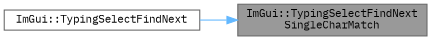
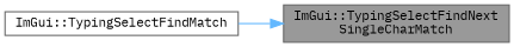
  digraph {
    rankdir=RL
    fontname="IBM Plex Mono"
    node [fontname="IBM Plex Mono" fontsize=10 shape=box style=filled]
    n1 [color=gray40 fillcolor=grey60 fontcolor=black height=0.2 label="ImGui::TypingSelectFindNext\lSingleCharMatch" width=0.4]
-   n2 [color=grey40 fillcolor=white height=0.2 label="ImGui::TypingSelectFindNext" width=0.4]
+   n2 [color=grey40 fillcolor=white height=0.2 label="ImGui::TypingSelectFindMatch" width=0.4]
    n1 -> n2 [color=steelblue1 dir=back fontname="IBM Plex Mono" fontsize=10 labelfontname=Helvetica labelfontsize=10 style=solid]
  }
